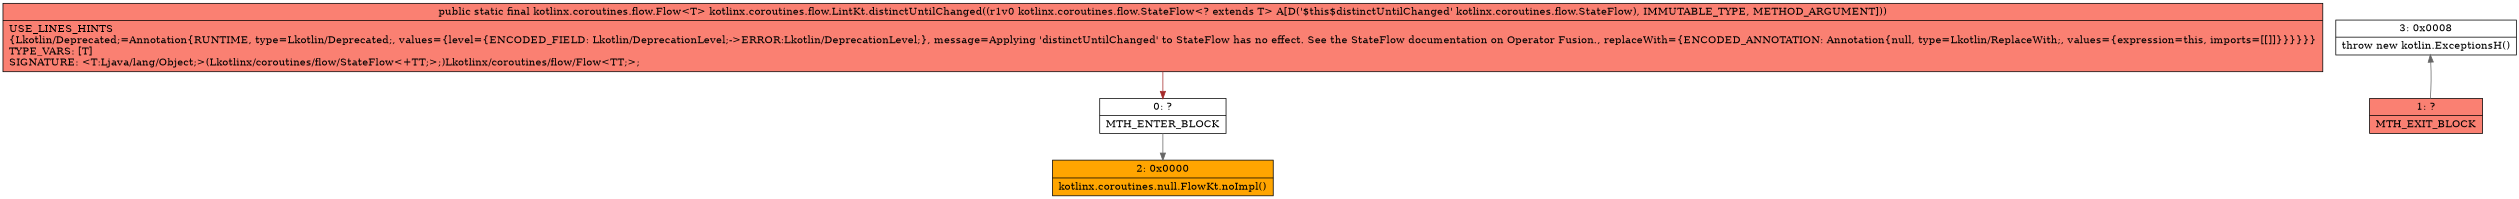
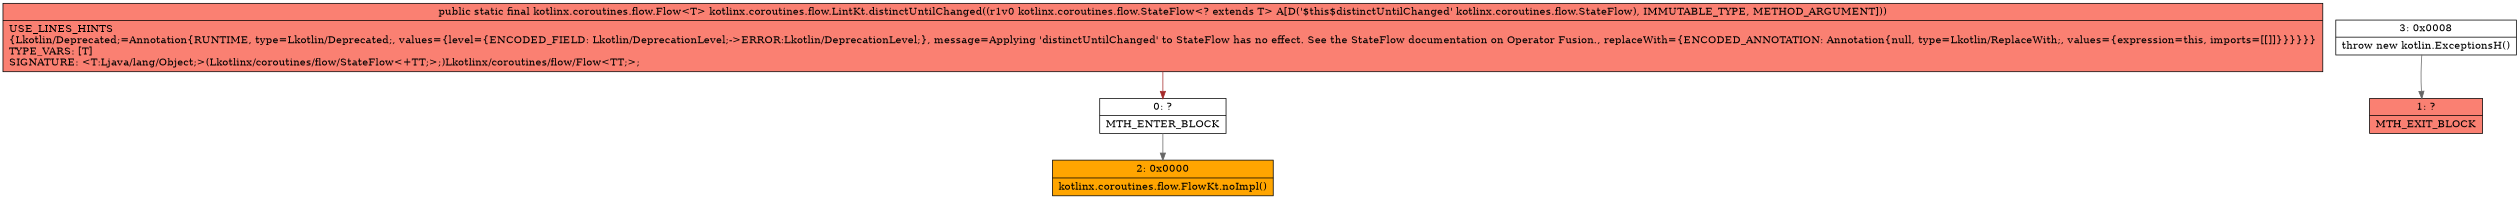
  digraph {
    node [fillcolor=white shape=record style=filled]
    edge [color=gray40]
    n1 [label="{0\:\ ?|MTH_ENTER_BLOCK\l}"]
-   n2 [fillcolor=orange label="{2\:\ 0x0000|kotlinx.coroutines.null.FlowKt.noImpl()\l}"]
+   n2 [fillcolor=orange label="{2\:\ 0x0000|kotlinx.coroutines.flow.FlowKt.noImpl()\l}"]
    n3 [label="{3\:\ 0x0008|throw new kotlin.ExceptionsH()\l}"]
    n4 [fillcolor=salmon label="{1\:\ ?|MTH_EXIT_BLOCK\l}"]
    n5 [fillcolor=salmon label="{public static final kotlinx.coroutines.flow.Flow\<T\> kotlinx.coroutines.flow.LintKt.distinctUntilChanged((r1v0 kotlinx.coroutines.flow.StateFlow\<? extends T\> A[D('$this$distinctUntilChanged' kotlinx.coroutines.flow.StateFlow), IMMUTABLE_TYPE, METHOD_ARGUMENT]))  | USE_LINES_HINTS\l\{Lkotlin\/Deprecated;=Annotation\{RUNTIME, type=Lkotlin\/Deprecated;, values=\{level=\{ENCODED_FIELD: Lkotlin\/DeprecationLevel;\-\>ERROR:Lkotlin\/DeprecationLevel;\}, message=Applying 'distinctUntilChanged' to StateFlow has no effect. See the StateFlow documentation on Operator Fusion., replaceWith=\{ENCODED_ANNOTATION: Annotation\{null, type=Lkotlin\/ReplaceWith;, values=\{expression=this, imports=[[]]\}\}\}\}\}\}\lTYPE_VARS: [T]\lSIGNATURE: \<T:Ljava\/lang\/Object;\>(Lkotlinx\/coroutines\/flow\/StateFlow\<+TT;\>;)Lkotlinx\/coroutines\/flow\/Flow\<TT;\>;\l}"]
    n1 -> n2
-   n4 -> n3
+   n3 -> n4
    n5 -> n1 [color=brown]
  }
